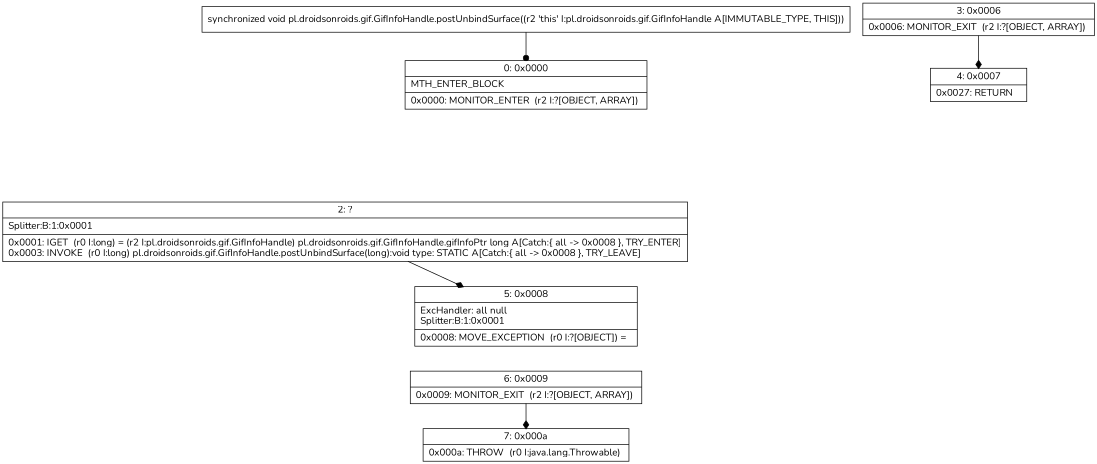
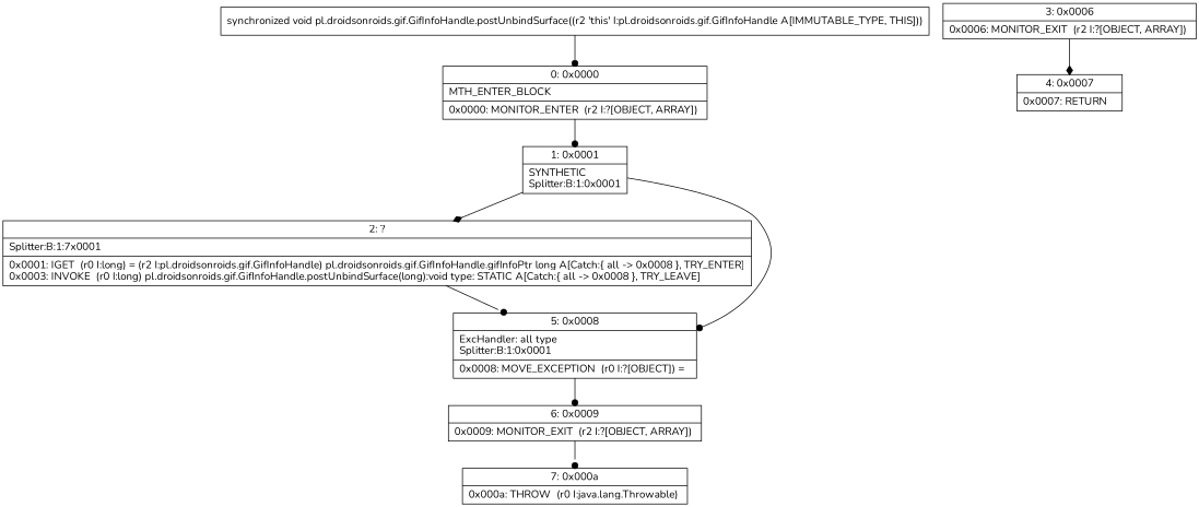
  digraph {
    fontname=Nunito
    node [fontname=Nunito shape=record]
    edge [arrowhead=dot fontname=Nunito]
    n1 [label="{0\:\ 0x0000|MTH_ENTER_BLOCK\l|0x0000: MONITOR_ENTER  (r2 I:?[OBJECT, ARRAY]) \l}"]
-   n3 [label="{2\:\ ?|Splitter:B:1:0x0001\l|0x0001: IGET  (r0 I:long) = (r2 I:pl.droidsonroids.gif.GifInfoHandle) pl.droidsonroids.gif.GifInfoHandle.gifInfoPtr long A[Catch:\{ all \-\> 0x0008 \}, TRY_ENTER]\l0x0003: INVOKE  (r0 I:long) pl.droidsonroids.gif.GifInfoHandle.postUnbindSurface(long):void type: STATIC A[Catch:\{ all \-\> 0x0008 \}, TRY_LEAVE]\l}"]
-   n4 [label="{5\:\ 0x0008|ExcHandler: all null\lSplitter:B:1:0x0001\l|0x0008: MOVE_EXCEPTION  (r0 I:?[OBJECT]) =  \l}"]
+   n2 [label="{1\:\ 0x0001|SYNTHETIC\lSplitter:B:1:0x0001\l}"]
+   n3 [label="{2\:\ ?|Splitter:B:1:7x0001\l|0x0001: IGET  (r0 I:long) = (r2 I:pl.droidsonroids.gif.GifInfoHandle) pl.droidsonroids.gif.GifInfoHandle.gifInfoPtr long A[Catch:\{ all \-\> 0x0008 \}, TRY_ENTER]\l0x0003: INVOKE  (r0 I:long) pl.droidsonroids.gif.GifInfoHandle.postUnbindSurface(long):void type: STATIC A[Catch:\{ all \-\> 0x0008 \}, TRY_LEAVE]\l}"]
+   n4 [label="{5\:\ 0x0008|ExcHandler: all type\lSplitter:B:1:0x0001\l|0x0008: MOVE_EXCEPTION  (r0 I:?[OBJECT]) =  \l}"]
    n5 [label="{6\:\ 0x0009|0x0009: MONITOR_EXIT  (r2 I:?[OBJECT, ARRAY]) \l}"]
    n6 [label="{3\:\ 0x0006|0x0006: MONITOR_EXIT  (r2 I:?[OBJECT, ARRAY]) \l}"]
-   n7 [label="{4\:\ 0x0007|0x0027: RETURN   \l}"]
+   n7 [label="{4\:\ 0x0007|0x0007: RETURN   \l}"]
    n8 [label="{7\:\ 0x000a|0x000a: THROW  (r0 I:java.lang.Throwable) \l}"]
    n9 [label="{synchronized void pl.droidsonroids.gif.GifInfoHandle.postUnbindSurface((r2 'this' I:pl.droidsonroids.gif.GifInfoHandle A[IMMUTABLE_TYPE, THIS])) }"]
-   n3 -> n4 [arrowhead=diamond]
-   n5 -> n8 [arrowhead=diamond]
+   n1 -> n2
+   n2 -> n3 [arrowhead=diamond]
+   n2 -> n4
+   n3 -> n4
+   n4 -> n5
+   n5 -> n8
    n6 -> n7 [arrowhead=diamond]
    n9 -> n1
  }
